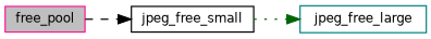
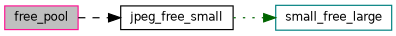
  digraph {
    rankdir=LR
    node [fontname=Helvetica fontsize=10 shape=record]
    edge [fontname=Helvetica fontsize=10 labelfontname=Helvetica labelfontsize=10]
    n1 [color=deeppink fillcolor=grey75 fontcolor=black height=0.2 label=free_pool style=filled width=0.4]
    n2 [color=black height=0.2 label=jpeg_free_small width=0.4]
-   n3 [color=teal height=0.2 label=jpeg_free_large width=0.4]
+   n3 [color=teal height=0.2 label=small_free_large width=0.4]
    n1 -> n2 [color=black style=dashed]
    n2 -> n3 [color=darkgreen style=dotted]
  }
